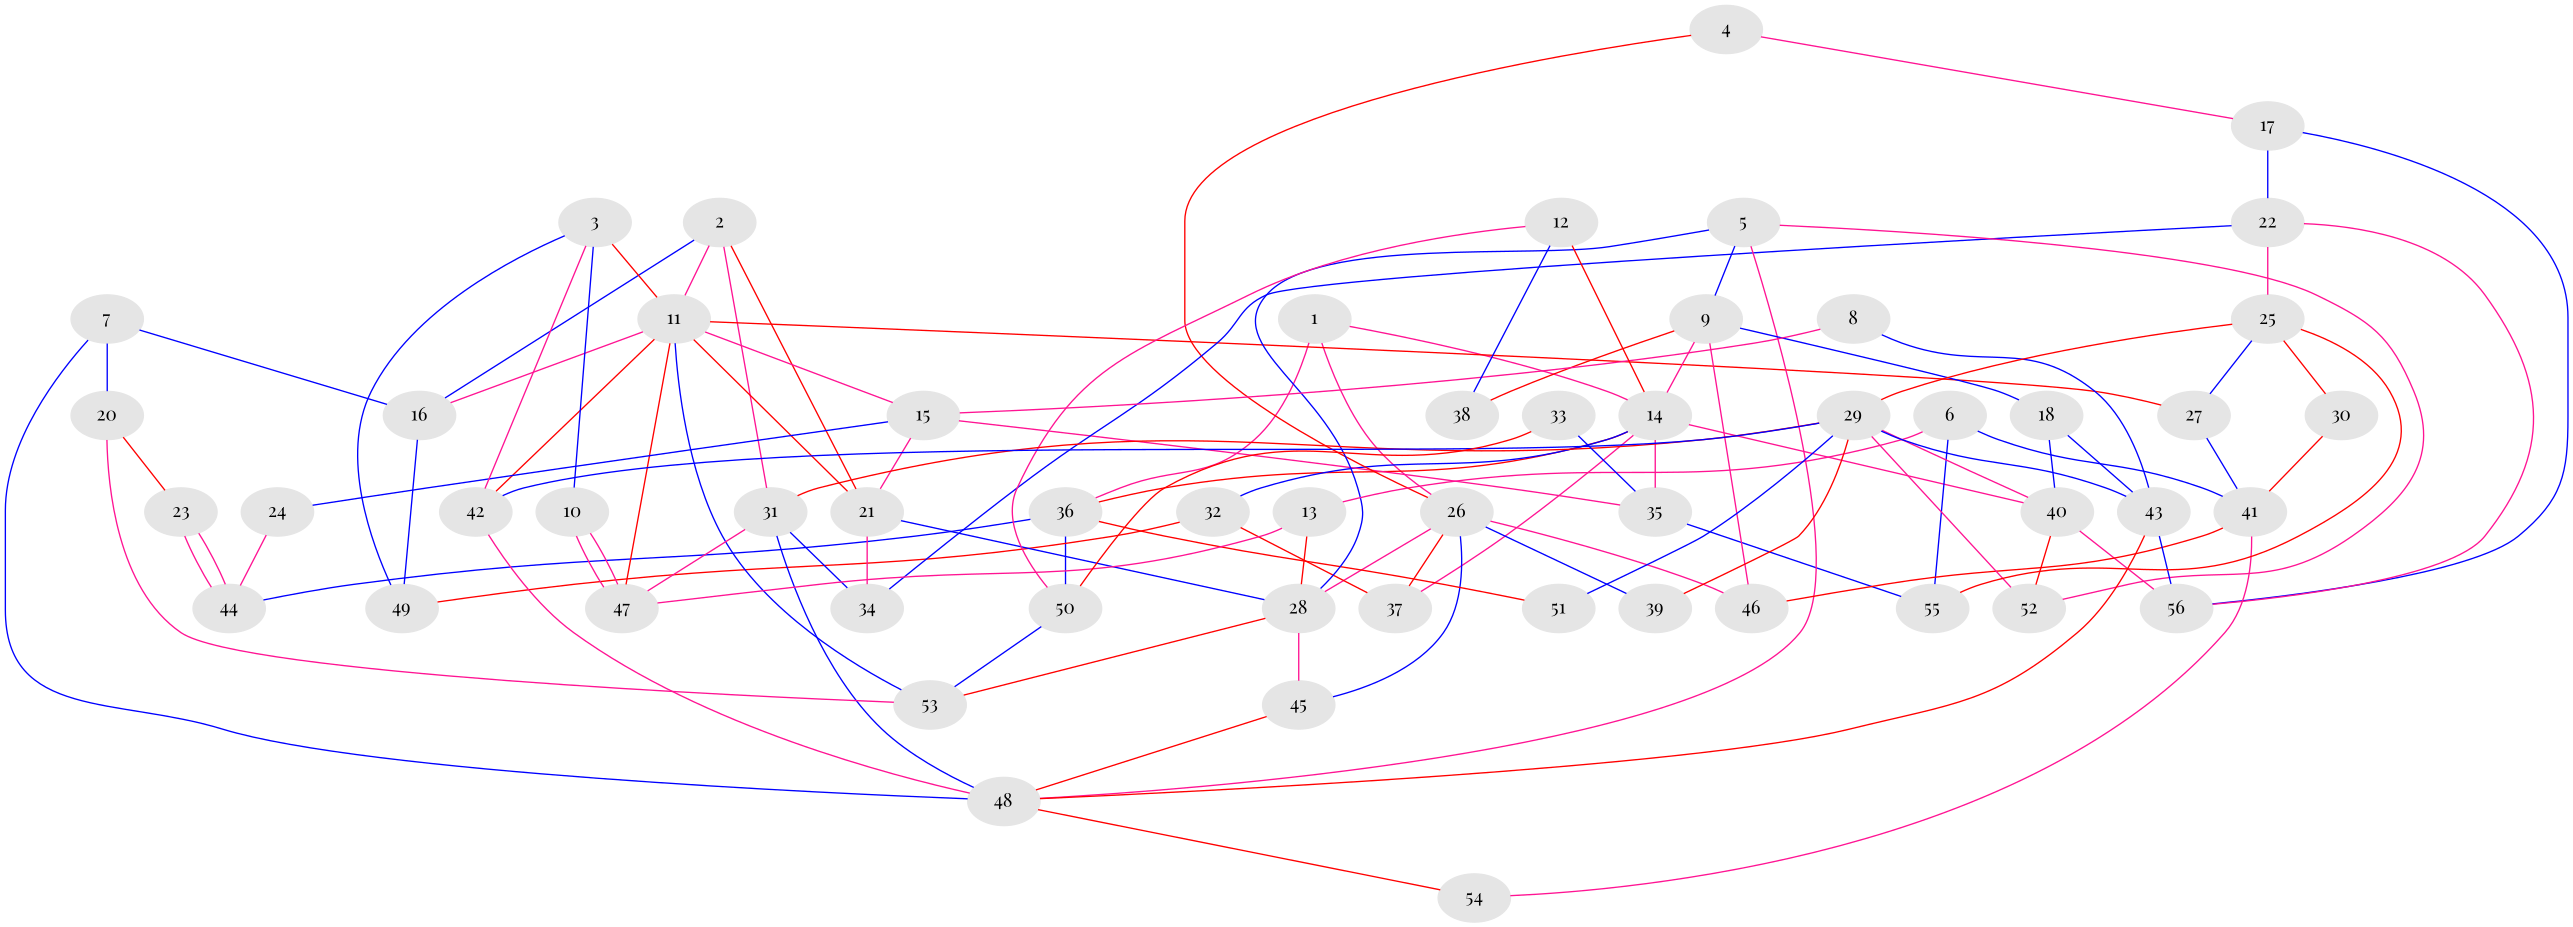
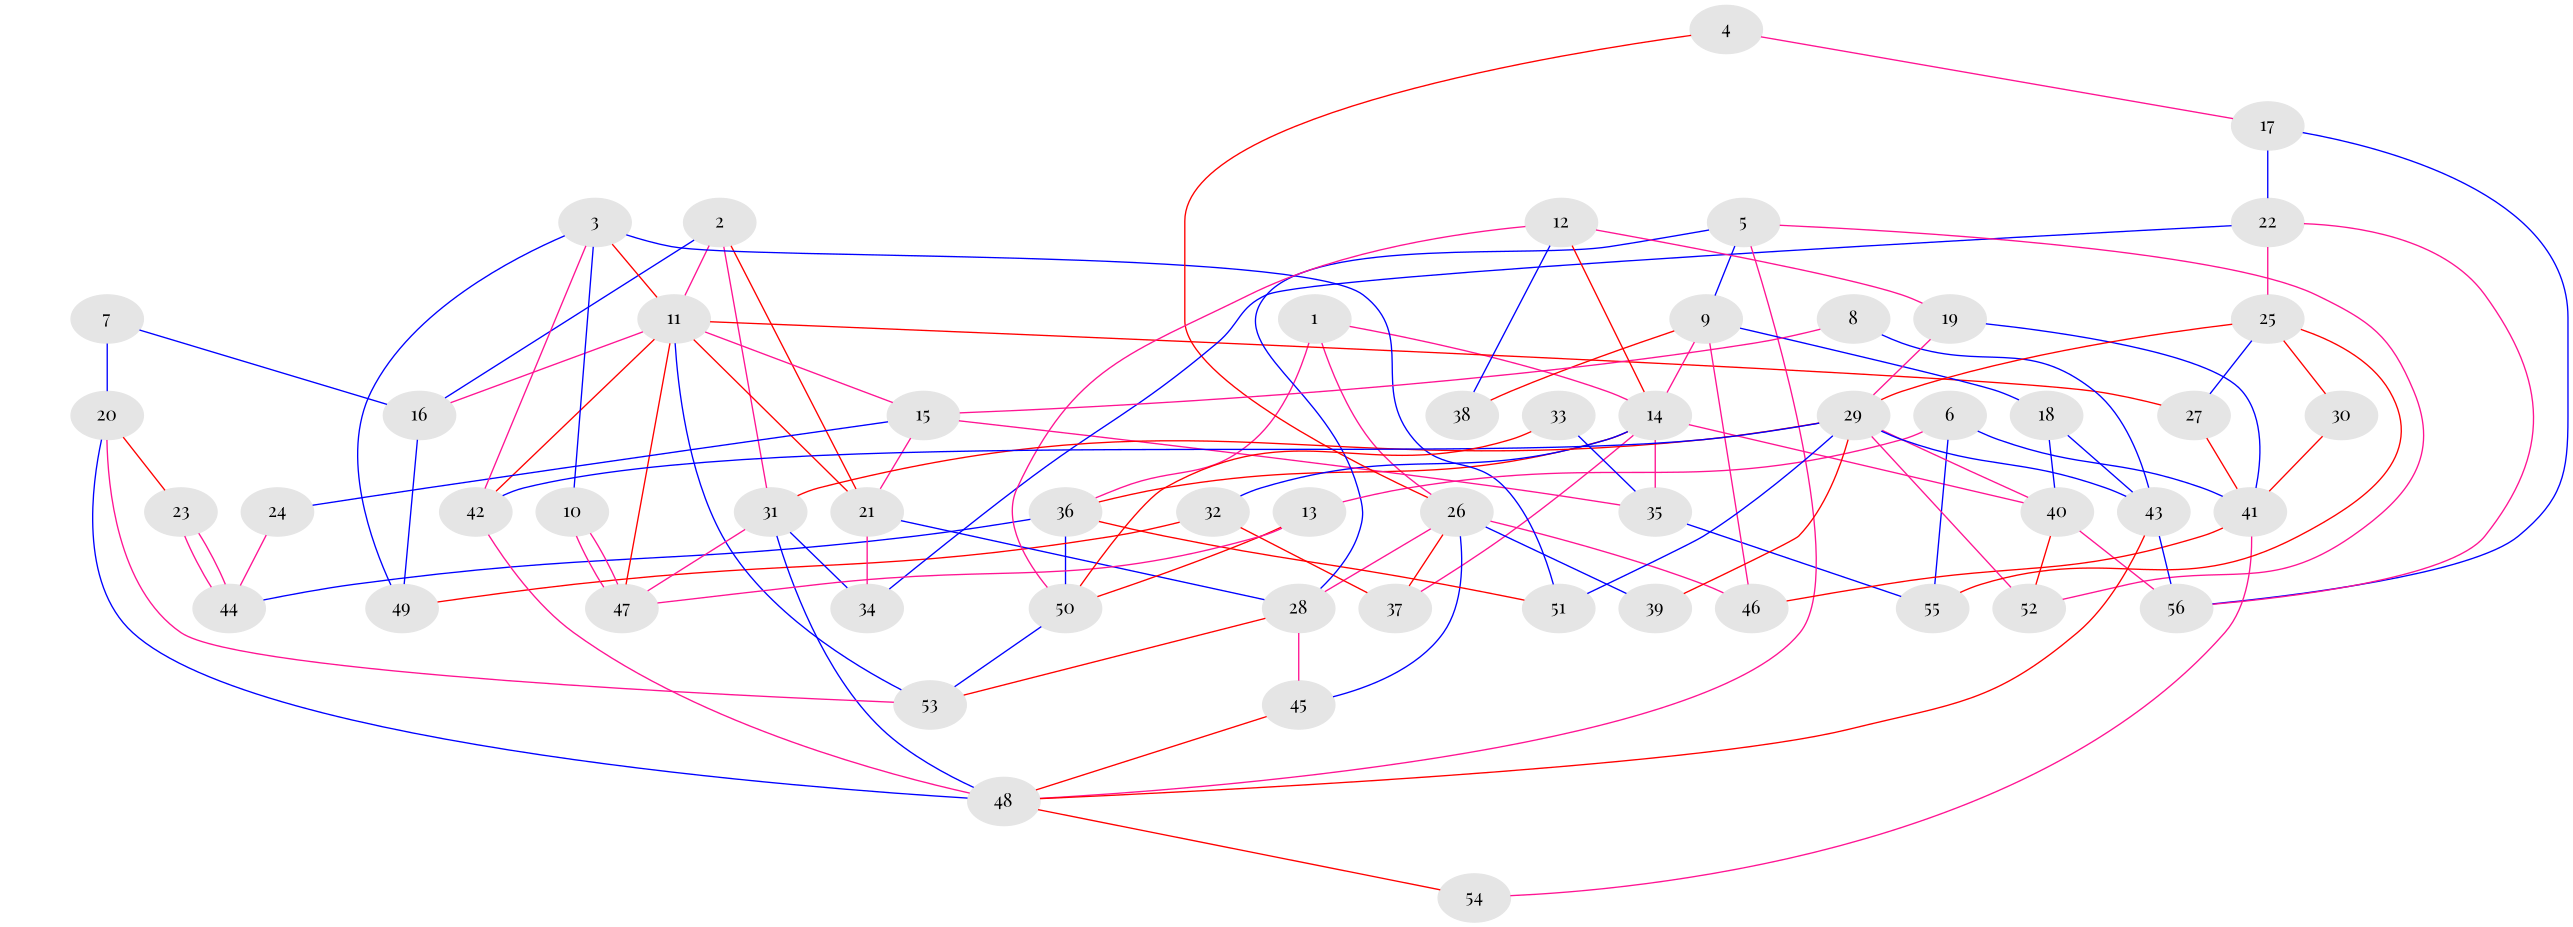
  graph {
    fontname="Playfair Display"
    node [color=gray90 fontname="Playfair Display" style=filled]
    edge [color=deeppink fontname="Playfair Display"]
    1
    14
    26
    36
    32
    35
    37
    40
    28
    46
    39
    45
    51
    50
    44
    2
    11
    16
    21
    31
    42
    15
    47
    27
    53
    49
    34
    48
    3
    10
    4
    17
    22
    56
    5
    9
    52
    18
    38
    54
    6
    13
    41
    55
    7
    20
    23
    8
    43
    24
    12
+   19
    29
    25
    30
    33
    1 -- 14
    1 -- 26
    1 -- 36
    14 -- 36 [color=red]
    14 -- 32 [color=blue]
    14 -- 35
    14 -- 37
    14 -- 40
    26 -- 37 [color=red]
    26 -- 28
    26 -- 46
    26 -- 39 [color=blue]
    26 -- 45 [color=blue]
    36 -- 51 [color=red]
    36 -- 50 [color=blue]
    36 -- 44 [color=blue]
    32 -- 37 [color=red]
    32 -- 49 [color=red]
    35 -- 55 [color=blue]
    40 -- 56
    40 -- 52 [color=red]
    28 -- 45
    28 -- 53 [color=red]
    45 -- 48 [color=red]
    50 -- 53 [color=blue]
    2 -- 11
    2 -- 16 [color=blue]
    2 -- 21 [color=red]
    2 -- 31
    11 -- 16
    11 -- 21 [color=red]
    11 -- 42 [color=red]
    11 -- 15
    11 -- 47 [color=red]
    11 -- 27 [color=red]
    11 -- 53 [color=blue]
    16 -- 49 [color=blue]
    21 -- 28 [color=blue]
    21 -- 34
    31 -- 47
    31 -- 34 [color=blue]
    31 -- 48 [color=blue]
    42 -- 48
    15 -- 35
    15 -- 21
    15 -- 24 [color=blue]
-   27 -- 41 [color=blue]
+   27 -- 41 [color=red]
    48 -- 54 [color=red]
+   3 -- 51 [color=blue]
    3 -- 11 [color=red]
    3 -- 42
    3 -- 49 [color=blue]
    3 -- 10 [color=blue]
    10 -- 47
    10 -- 47
    4 -- 26 [color=red]
    4 -- 17
    17 -- 22 [color=blue]
    17 -- 56 [color=blue]
    22 -- 34 [color=blue]
    22 -- 56
    22 -- 25
    5 -- 28 [color=blue]
    5 -- 48
    5 -- 9 [color=blue]
    5 -- 52
    9 -- 14
    9 -- 46
    9 -- 18 [color=blue]
    9 -- 38 [color=red]
    18 -- 40 [color=blue]
    18 -- 43 [color=blue]
    6 -- 13
    6 -- 41 [color=blue]
    6 -- 55 [color=blue]
-   13 -- 28 [color=red]
+   13 -- 50 [color=red]
    13 -- 47
    41 -- 46 [color=red]
    41 -- 54
    7 -- 16 [color=blue]
    7 -- 20 [color=blue]
    20 -- 53
-   7 -- 48 [color=blue]
+   20 -- 48 [color=blue]
    20 -- 23 [color=red]
    23 -- 44
    23 -- 44
    8 -- 15
    8 -- 43 [color=blue]
    43 -- 48 [color=red]
    43 -- 56 [color=blue]
    24 -- 44
    12 -- 14 [color=red]
    12 -- 50
    12 -- 38 [color=blue]
+   12 -- 19
+   19 -- 41 [color=blue]
+   19 -- 29
    29 -- 40
    29 -- 39 [color=red]
    29 -- 51 [color=blue]
    29 -- 31 [color=red]
    29 -- 42 [color=blue]
    29 -- 52
    29 -- 43 [color=blue]
    25 -- 27 [color=blue]
    25 -- 55 [color=red]
    25 -- 29 [color=red]
    25 -- 30 [color=red]
    30 -- 41 [color=red]
    33 -- 35 [color=blue]
    33 -- 50 [color=red]
  }
